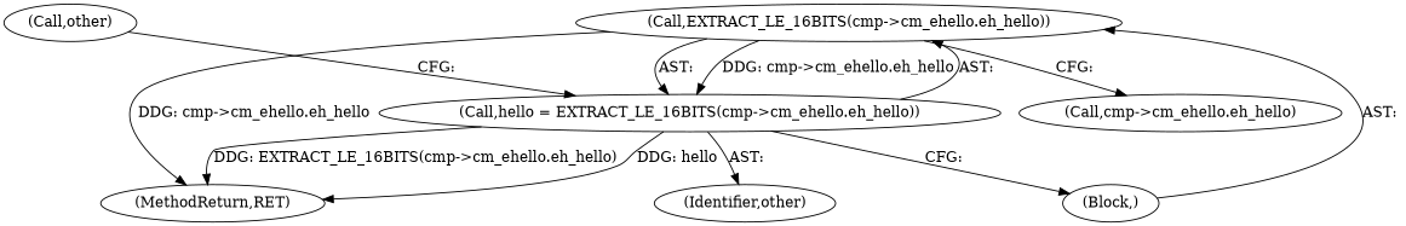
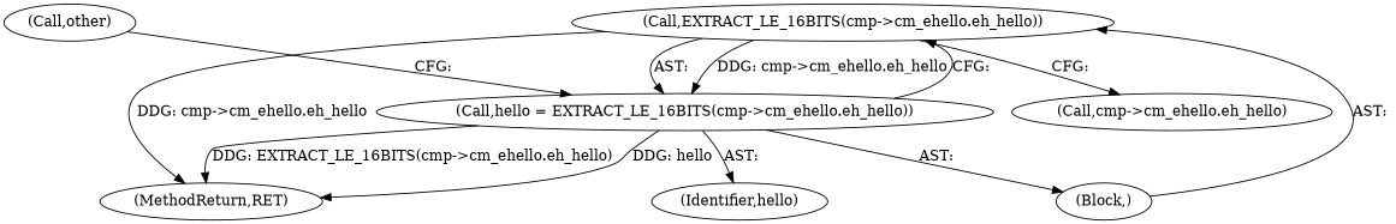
  digraph {
    n1 [label="(Call,EXTRACT_LE_16BITS(cmp->cm_ehello.eh_hello))"]
    n2 [label="(Call,hello = EXTRACT_LE_16BITS(cmp->cm_ehello.eh_hello))"]
    n3 [label="(MethodReturn,RET)"]
    n4 [label="(Call,cmp->cm_ehello.eh_hello)"]
    n5 [label="(Block,)"]
-   n6 [label="(Identifier,other)"]
+   n6 [label="(Identifier,hello)"]
    n7 [label="(Call,other)"]
    n1 -> n2 [label="AST: "]
    n1 -> n2 [label="DDG: cmp->cm_ehello.eh_hello"]
    n1 -> n3 [label="DDG: cmp->cm_ehello.eh_hello"]
    n1 -> n4 [label="CFG: "]
-   n2 -> n1 [label="AST: "]
+   n2 -> n1 [label="CFG: "]
    n2 -> n3 [label="DDG: EXTRACT_LE_16BITS(cmp->cm_ehello.eh_hello)"]
    n2 -> n3 [label="DDG: hello"]
-   n2 -> n5 [label="CFG: "]
+   n2 -> n5 [label="AST: "]
    n2 -> n6 [label="AST: "]
    n5 -> n1 [label="AST: "]
    n7 -> n2 [label="CFG: "]
  }
